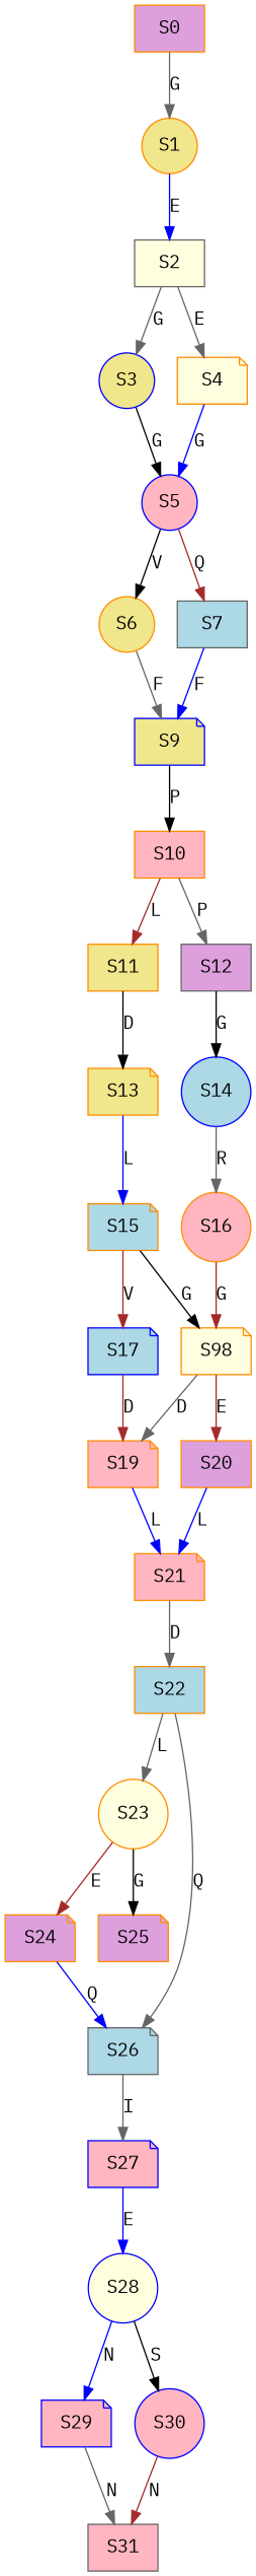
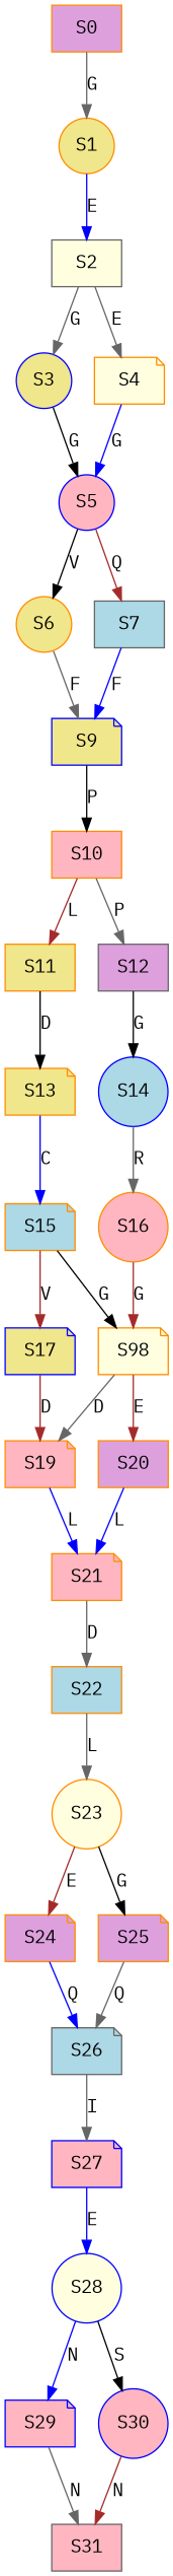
  strict digraph {
    fontname="IBM Plex Mono"
    node [color=darkorange fillcolor=lightpink fontname="IBM Plex Mono" shape=note style=filled]
    edge [color=gray40 fontname="IBM Plex Mono"]
    S0 [fillcolor=plum shape=box]
    S1 [fillcolor=khaki shape=circle]
    S2 [color=gray40 fillcolor=lightyellow shape=box]
    S3 [color=blue fillcolor=khaki shape=circle]
    S4 [fillcolor=lightyellow]
    S5 [color=blue shape=circle]
    S6 [fillcolor=khaki shape=circle]
    S7 [color=gray40 fillcolor=lightblue shape=box]
    S9 [color=blue fillcolor=khaki]
    S10 [shape=box]
    S11 [fillcolor=khaki shape=box]
    S12 [color=gray40 fillcolor=plum shape=box]
    S13 [fillcolor=khaki]
    S14 [color=blue fillcolor=lightblue shape=circle]
    S15 [fillcolor=lightblue]
    S16 [shape=circle]
-   S17 [color=blue fillcolor=lightblue]
+   S17 [color=blue fillcolor=khaki]
    n18 [fillcolor=lightyellow label=S98]
    S19
    S20 [fillcolor=plum shape=box]
    S21
    S22 [fillcolor=lightblue shape=box]
    S23 [fillcolor=lightyellow shape=circle]
    S24 [fillcolor=plum]
    S25 [fillcolor=plum]
    S26 [color=gray40 fillcolor=lightblue]
    S27 [color=blue]
    S28 [color=blue fillcolor=lightyellow shape=circle]
    S29 [color=blue]
    S30 [color=blue shape=circle]
    S31 [color=gray40 shape=box]
    S0 -> S1 [label=G]
    S1 -> S2 [color=blue label=E]
    S2 -> S3 [label=G]
    S2 -> S4 [label=E]
    S3 -> S5 [color=black label=G]
    S4 -> S5 [color=blue label=G]
    S5 -> S6 [color=black label=V]
    S5 -> S7 [color=brown label=Q]
    S6 -> S9 [label=F]
    S7 -> S9 [color=blue label=F]
    S9 -> S10 [color=black label=P]
    S10 -> S11 [color=brown label=L]
    S10 -> S12 [label=P]
    S11 -> S13 [color=black label=D]
    S12 -> S14 [color=black label=G]
-   S13 -> S15 [color=blue label=L]
+   S13 -> S15 [color=blue label=C]
    S14 -> S16 [label=R]
    S15 -> S17 [color=brown label=V]
    S15 -> n18 [color=black label=G]
    S16 -> n18 [color=brown label=G]
    S17 -> S19 [color=brown label=D]
    n18 -> S19 [label=D]
    n18 -> S20 [color=brown label=E]
    S19 -> S21 [color=blue label=L]
    S20 -> S21 [color=blue label=L]
    S21 -> S22 [label=D]
    S22 -> S23 [label=L]
    S23 -> S24 [color=brown label=E]
    S23 -> S25 [color=black label=G]
    S24 -> S26 [color=blue label=Q]
-   S22 -> S26 [label=Q]
+   S25 -> S26 [label=Q]
    S26 -> S27 [label=I]
    S27 -> S28 [color=blue label=E]
    S28 -> S29 [color=blue label=N]
    S28 -> S30 [color=black label=S]
    S29 -> S31 [label=N]
    S30 -> S31 [color=brown label=N]
  }
